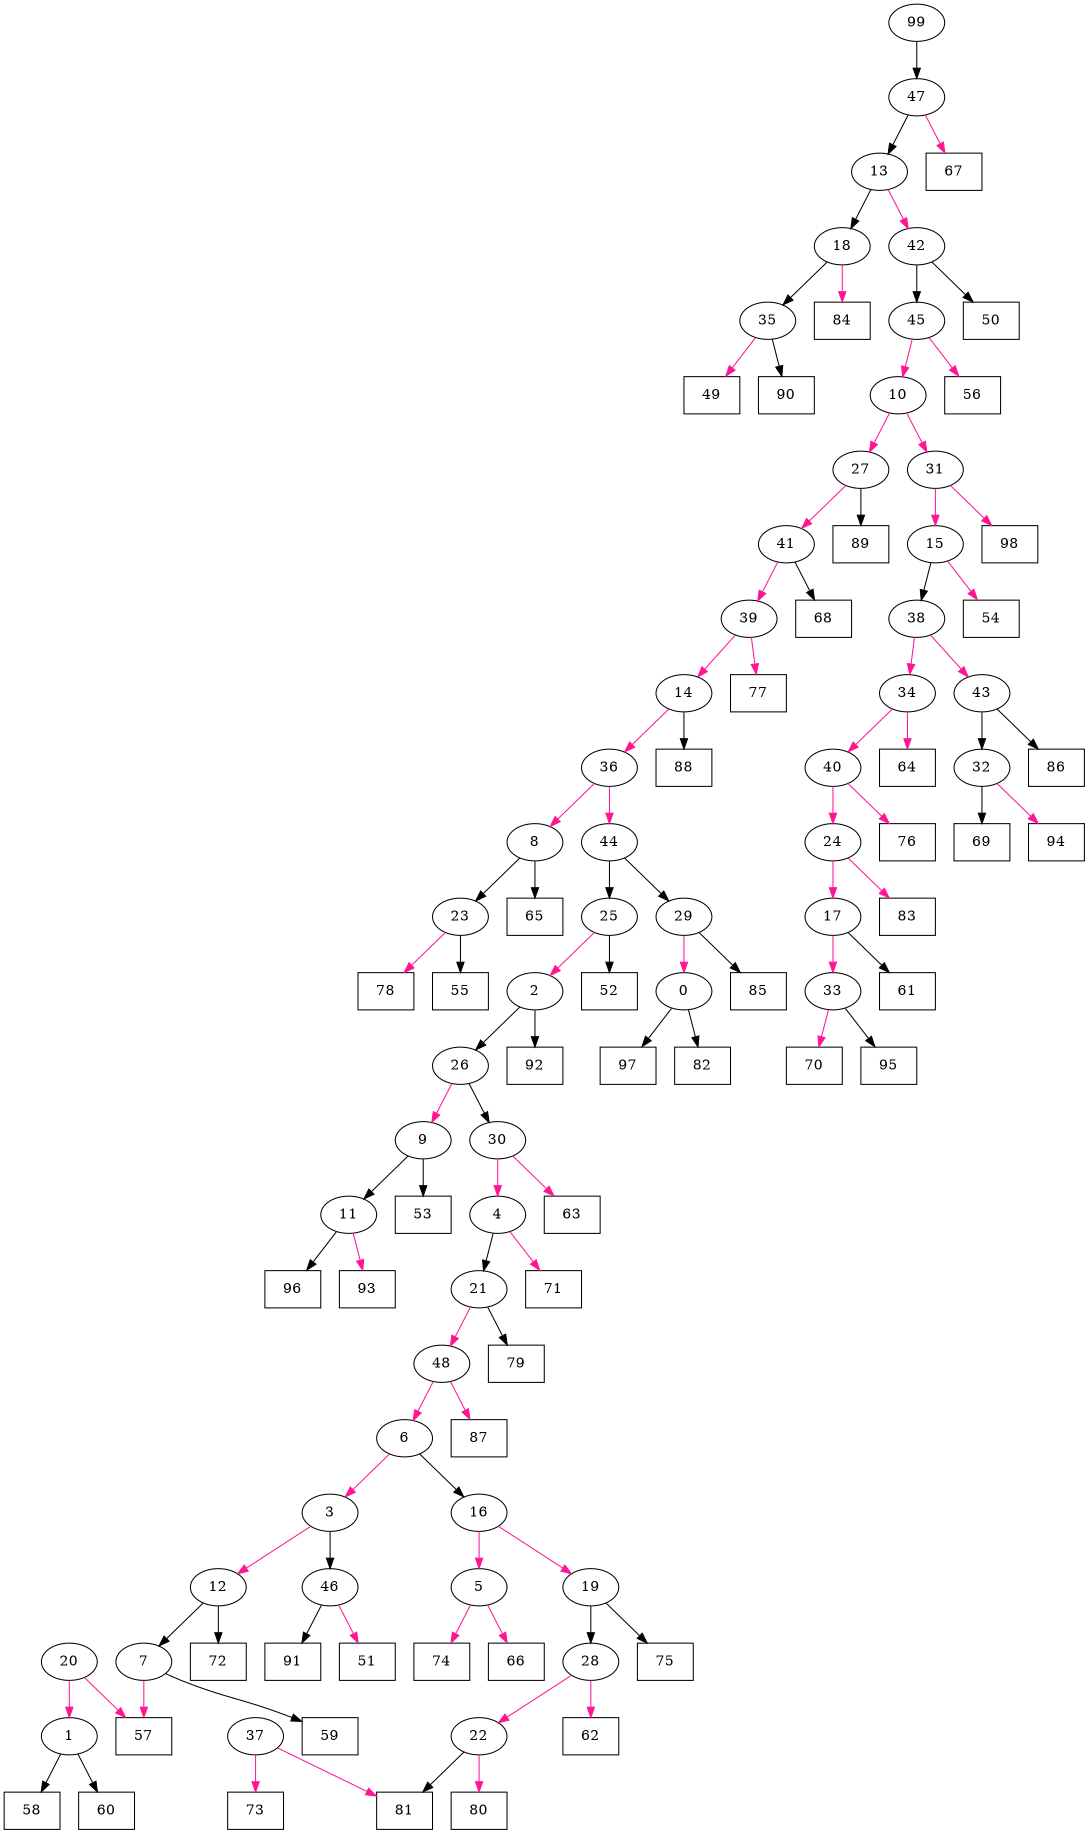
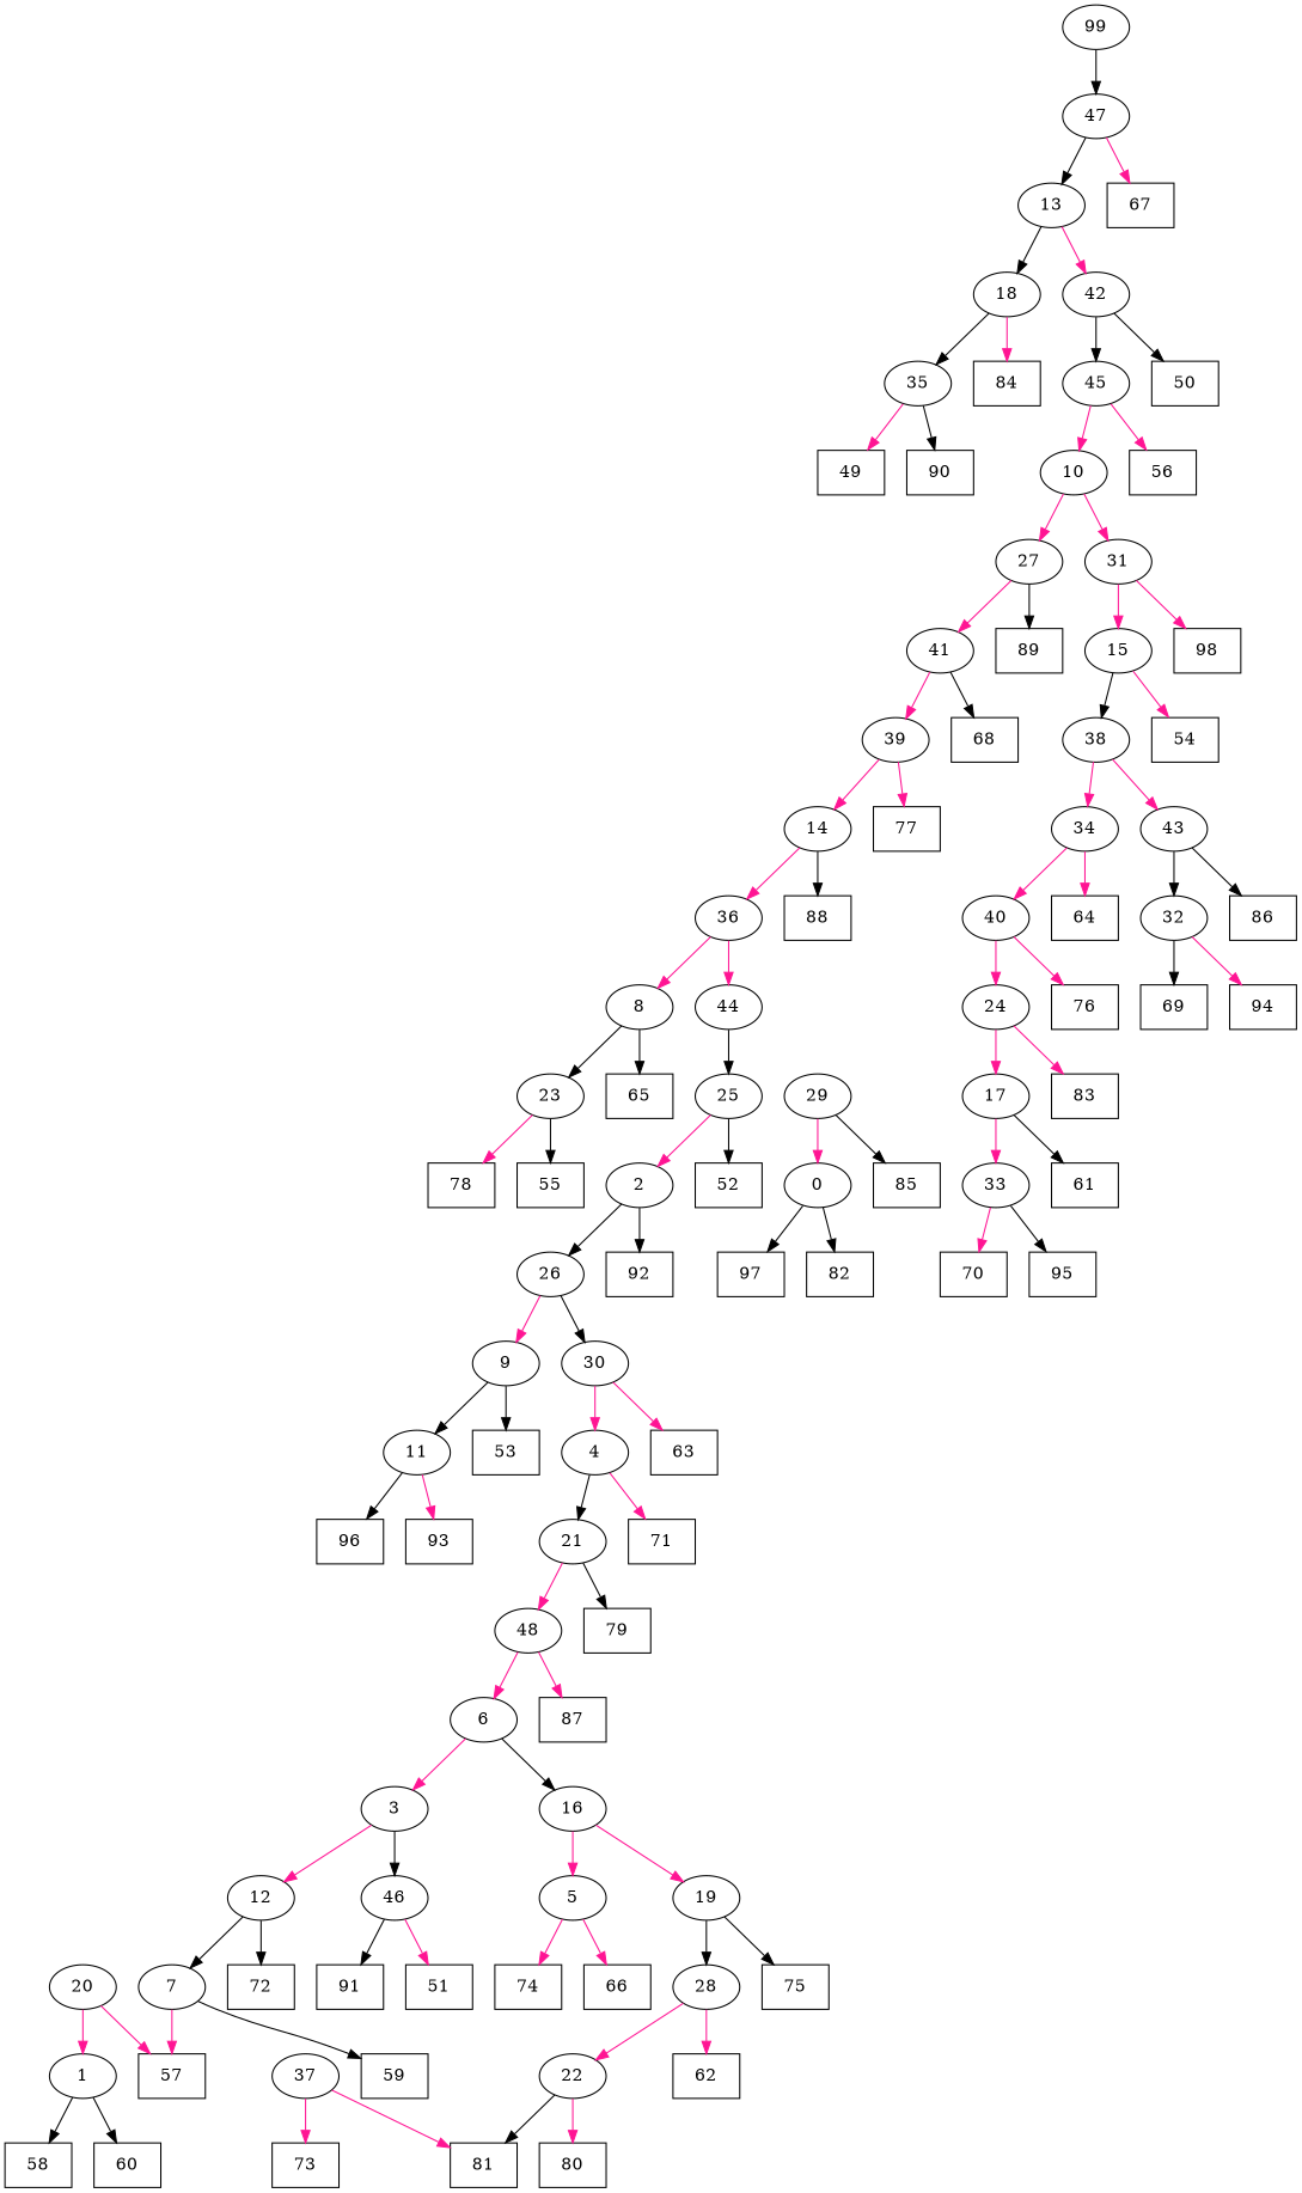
  digraph {
    edge [color=deeppink]
    n1 [label=0]
    n2 [label=97 shape=box]
    n3 [label=82 shape=box]
    n4 [label=1]
    n5 [label=58 shape=box]
    n6 [label=60 shape=box]
    n7 [label=2]
    n8 [label=26]
    n9 [label=92 shape=box]
    n10 [label=9]
    n11 [label=30]
    n12 [label=3]
    n13 [label=12]
    n14 [label=46]
    n15 [label=7]
    n16 [label=72 shape=box]
    n17 [label=91 shape=box]
    n18 [label=51 shape=box]
    n19 [label=4]
    n20 [label=21]
    n21 [label=71 shape=box]
    n22 [label=48]
    n23 [label=79 shape=box]
    n24 [label=5]
    n25 [label=74 shape=box]
    n26 [label=66 shape=box]
    n27 [label=6]
    n28 [label=16]
    n29 [label=19]
    n30 [label=59 shape=box]
    n31 [label=57 shape=box]
    n32 [label=20]
    n33 [label=8]
    n34 [label=23]
    n35 [label=65 shape=box]
    n36 [label=78 shape=box]
    n37 [label=55 shape=box]
    n38 [label=11]
    n39 [label=53 shape=box]
    n40 [label=96 shape=box]
    n41 [label=93 shape=box]
    n42 [label=10]
    n43 [label=27]
    n44 [label=31]
    n45 [label=41]
    n46 [label=89 shape=box]
    n47 [label=15]
    n48 [label=98 shape=box]
    n49 [label=13]
    n50 [label=18]
    n51 [label=42]
    n52 [label=35]
    n53 [label=84 shape=box]
    n54 [label=45]
    n55 [label=50 shape=box]
    n56 [label=14]
    n57 [label=36]
    n58 [label=88 shape=box]
    n59 [label=44]
    n60 [label=38]
    n61 [label=54 shape=box]
    n62 [label=34]
    n63 [label=43]
    n64 [label=28]
    n65 [label=75 shape=box]
    n66 [label=17]
    n67 [label=33]
    n68 [label=61 shape=box]
    n69 [label=70 shape=box]
    n70 [label=95 shape=box]
    n71 [label=49 shape=box]
    n72 [label=90 shape=box]
    n73 [label=22]
    n74 [label=62 shape=box]
    n75 [label=87 shape=box]
    n76 [label=80 shape=box]
    n77 [label=81 shape=box]
    n78 [label=37]
    n79 [label=73 shape=box]
    n80 [label=24]
    n81 [label=83 shape=box]
    n82 [label=25]
    n83 [label=52 shape=box]
    n84 [label=63 shape=box]
    n85 [label=39]
    n86 [label=68 shape=box]
    n87 [label=29]
    n88 [label=85 shape=box]
    n89 [label=32]
    n90 [label=69 shape=box]
    n91 [label=94 shape=box]
    n92 [label=40]
    n93 [label=64 shape=box]
    n94 [label=76 shape=box]
    n95 [label=86 shape=box]
    n96 [label=77 shape=box]
    n97 [label=56 shape=box]
    n98 [label=47]
    n99 [label=67 shape=box]
    n100 [label=99]
    n1 -> n2 [color=black]
    n1 -> n3 [color=black]
    n4 -> n5 [color=black]
    n4 -> n6 [color=black]
    n7 -> n8 [color=black]
    n7 -> n9 [color=black]
    n8 -> n10
    n8 -> n11 [color=black]
    n10 -> n38 [color=black]
    n10 -> n39 [color=black]
    n11 -> n19
    n11 -> n84
    n12 -> n13
    n12 -> n14 [color=black]
    n13 -> n15 [color=black]
    n13 -> n16 [color=black]
    n14 -> n17 [color=black]
    n14 -> n18
    n15 -> n30 [color=black]
    n15 -> n31
    n19 -> n20 [color=black]
    n19 -> n21
    n20 -> n22
    n20 -> n23 [color=black]
    n22 -> n27
    n22 -> n75
    n24 -> n25
    n24 -> n26
    n27 -> n12
    n27 -> n28 [color=black]
    n28 -> n24
    n28 -> n29
    n29 -> n64 [color=black]
    n29 -> n65 [color=black]
    n32 -> n4
    n32 -> n31
    n33 -> n34 [color=black]
    n33 -> n35 [color=black]
    n34 -> n36
    n34 -> n37 [color=black]
    n38 -> n40 [color=black]
    n38 -> n41
    n42 -> n43
    n42 -> n44
    n43 -> n45
    n43 -> n46 [color=black]
    n44 -> n47
    n44 -> n48
    n45 -> n85
    n45 -> n86 [color=black]
    n47 -> n60 [color=black]
    n47 -> n61
    n49 -> n50 [color=black]
    n49 -> n51
    n50 -> n52 [color=black]
    n50 -> n53
    n51 -> n54 [color=black]
    n51 -> n55 [color=black]
    n52 -> n71
    n52 -> n72 [color=black]
    n54 -> n42
    n54 -> n97
    n56 -> n57
    n56 -> n58 [color=black]
    n57 -> n33
    n57 -> n59
    n59 -> n82 [color=black]
-   n59 -> n87 [color=black]
    n60 -> n62
    n60 -> n63
    n62 -> n92
    n62 -> n93
    n63 -> n89 [color=black]
    n63 -> n95 [color=black]
    n64 -> n73
    n64 -> n74
    n66 -> n67
    n66 -> n68 [color=black]
    n67 -> n69
    n67 -> n70 [color=black]
    n73 -> n76
    n73 -> n77 [color=black]
    n78 -> n77
    n78 -> n79
    n80 -> n66
    n80 -> n81
    n82 -> n7
    n82 -> n83 [color=black]
    n85 -> n56
    n85 -> n96
    n87 -> n1
    n87 -> n88 [color=black]
    n89 -> n90 [color=black]
    n89 -> n91
    n92 -> n80
    n92 -> n94
    n98 -> n49 [color=black]
    n98 -> n99
    n100 -> n98 [color=black]
  }
